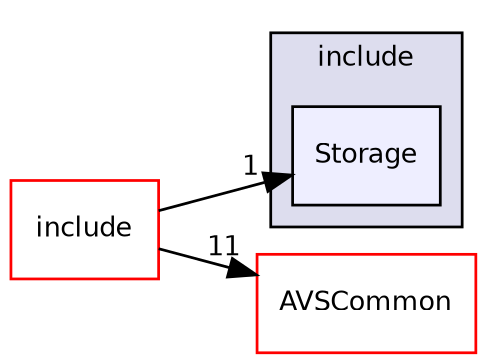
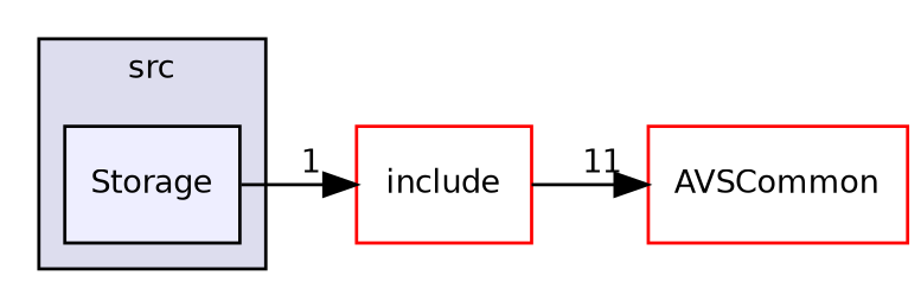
  digraph {
    compound=true
    rankdir=LR
    node [fillcolor=white fontname=Helvetica fontsize=10 shape=box style=filled color=red]
    edge [labeldistance=1.5 labelfontname=Helvetica labelfontsize=10]
    n1 [fillcolor="#eeeeff" label=Storage pencolor=black color=""]
    n2 [label=include]
    n3 [label=AVSCommon]
    subgraph cluster_1 {
      bgcolor="#ddddee"
      fontname=Helvetica
      fontsize=10
-     label=include
+     label=src
      pencolor=black
      n1
    }
-   n2 -> n1 [headlabel=1]
+   n1 -> n2 [headlabel=1]
    n2 -> n3 [headlabel=11]
  }
